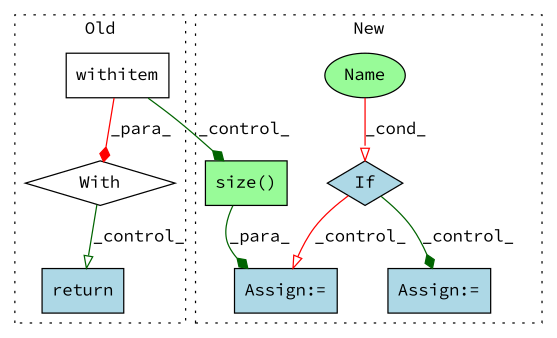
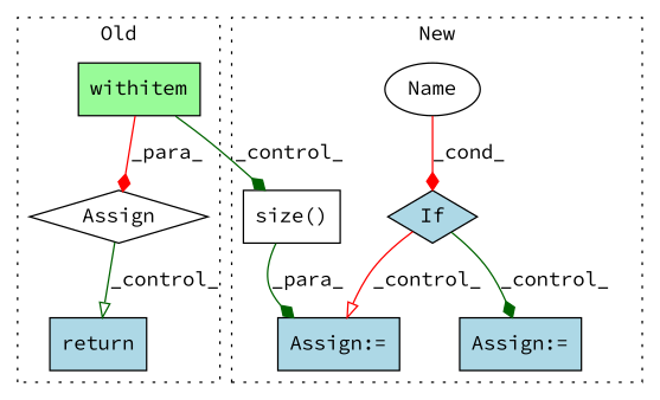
  digraph {
    fontname="Source Code Pro"
    node [a=68 fillcolor=lightblue fontname="Source Code Pro" l=3 shape=box style=filled]
    edge [arrowhead=diamond color=darkgreen fontname="Source Code Pro"]
-   n1 [a=39 fillcolor=white l="5,24" label=With s="2636,2646" shape=diamond]
-   n2 [a=49 fillcolor=white l=5 label=withitem s=2641]
+   n1 [a=39 fillcolor=white l="5,24" label=Assign s="2636,2646" shape=diamond]
+   n2 [a=49 fillcolor=palegreen l=5 label=withitem s=2641]
    n3 [a=93 l=7 label=return s=2670]
-   n4 [a=75 fillcolor=palegreen l="7,1" label="size()" s="3643,3651"]
-   n5 [a=87 fillcolor=palegreen l=18 label=Name s=3527 shape=ellipse]
+   n4 [a=75 fillcolor=white l="7,1" label="size()" s="3643,3651"]
+   n5 [a=87 fillcolor=white l=18 label=Name s=3527 shape=ellipse]
    n6 [label="Assign:=" s=3564]
    n7 [a=96 l="3,14" label=If s="3524,3545" shape=diamond]
    n8 [label="Assign:=" s=3687]
    subgraph cluster_1 {
      label=Old
      style=dotted
      n1
      n2
      n3
    }
    subgraph cluster_2 {
      label=New
      style=dotted
      n4
      n5
      n6
      n7
      n8
    }
    n1 -> n3 [arrowhead=onormal label=_control_]
    n2 -> n1 [color=red label=_para_]
    n2 -> n4 [label=_control_]
    n4 -> n6 [label=_para_]
-   n5 -> n7 [arrowhead=onormal color=red label=_cond_]
+   n5 -> n7 [color=red label=_cond_]
    n7 -> n6 [arrowhead=onormal color=red label=_control_]
    n7 -> n8 [label=_control_]
  }
